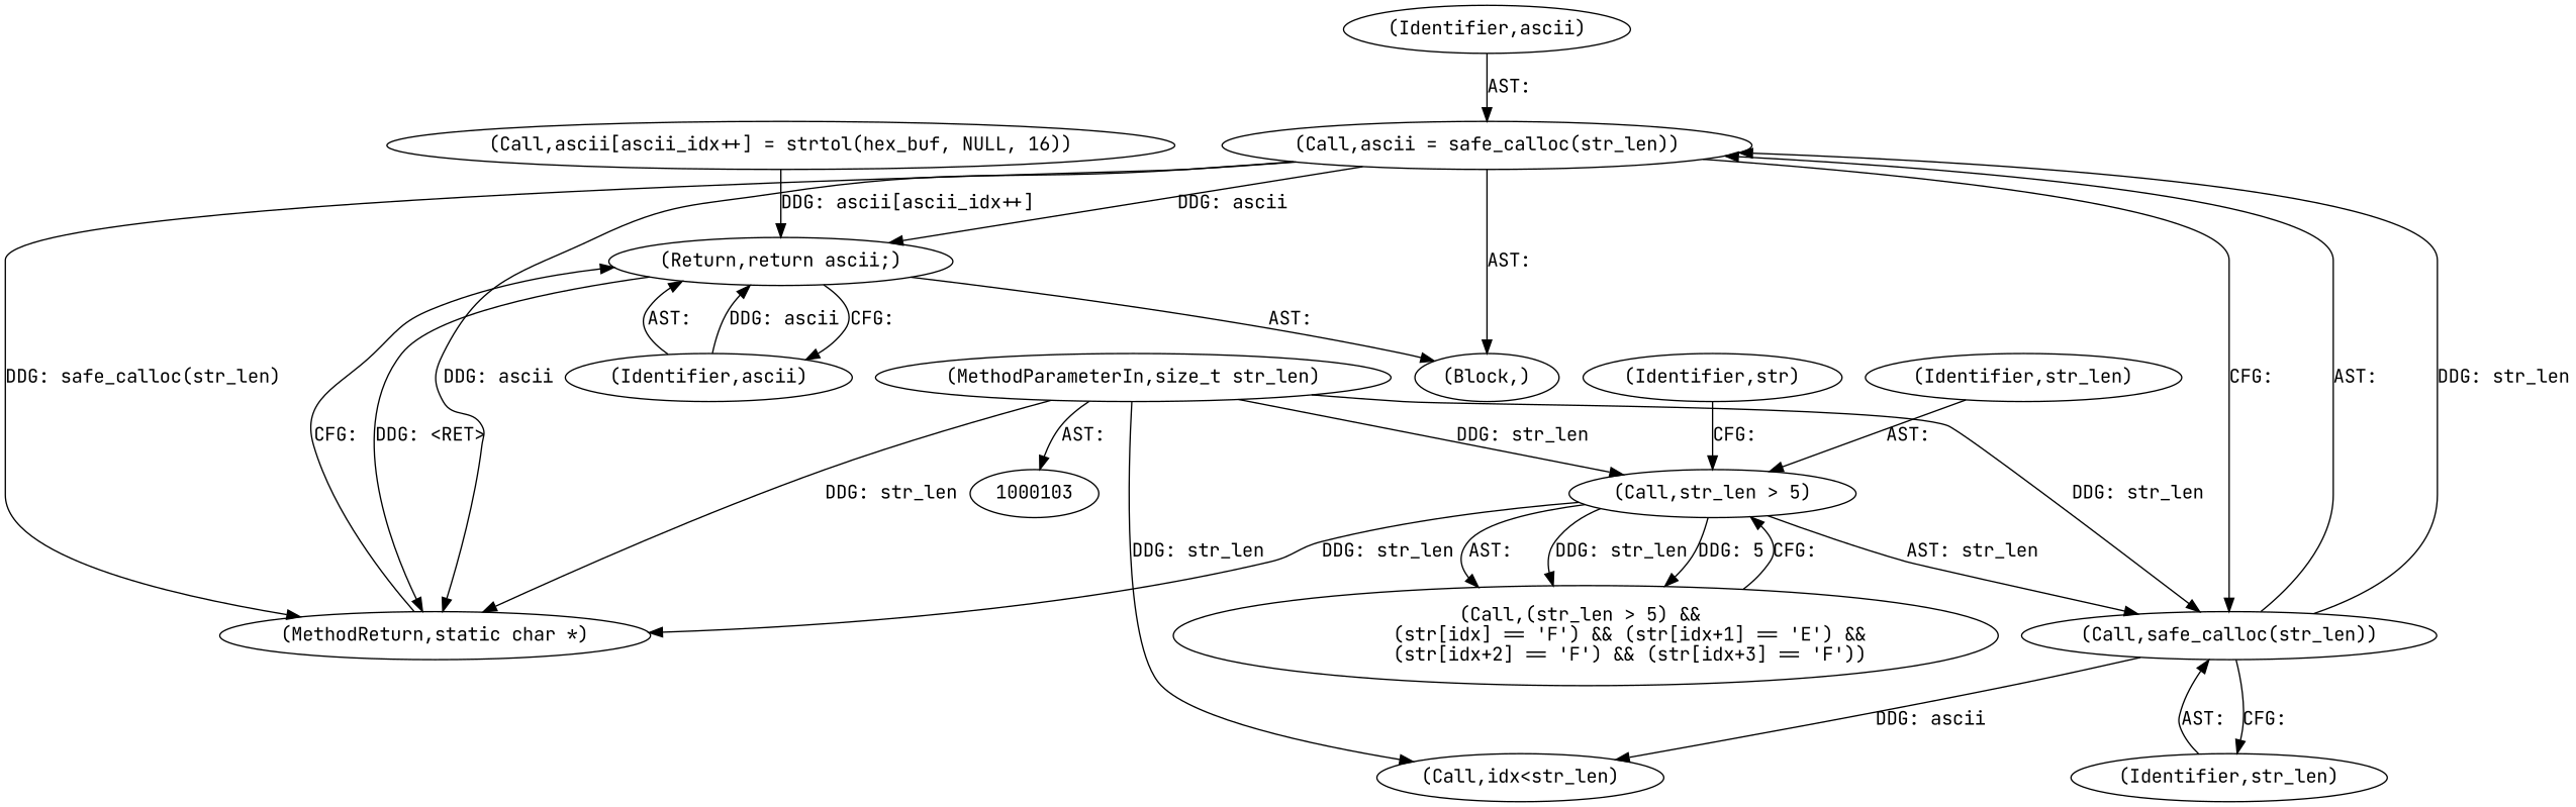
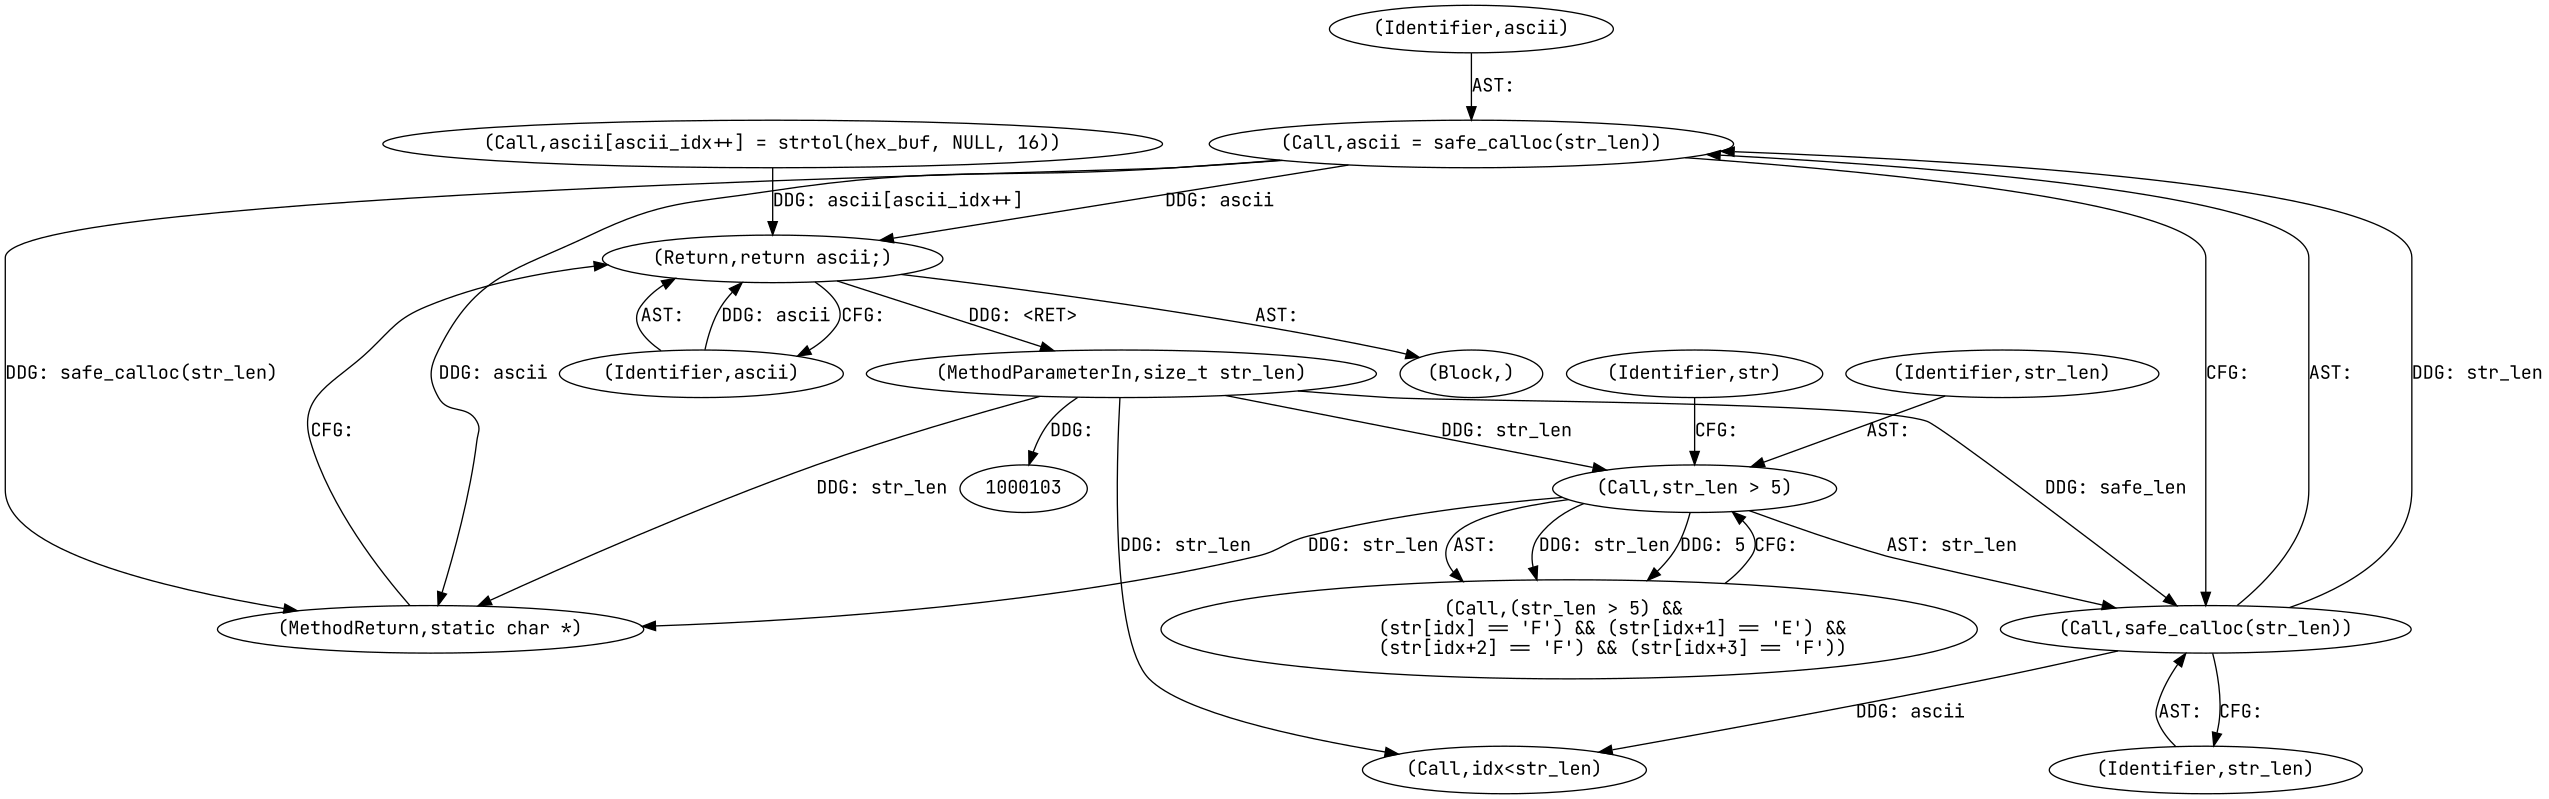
  digraph {
    fontname="JetBrains Mono"
    node [fontname="JetBrains Mono"]
    edge [fontname="JetBrains Mono"]
    n1 [label="(Call,ascii = safe_calloc(str_len))"]
    n2 [label="(Call,safe_calloc(str_len))"]
    n3 [label="(Return,return ascii;)"]
    n4 [label="(MethodReturn,static char *)"]
    n5 [label="(Block,)"]
    n6 [label="(Call,idx<str_len)"]
    n7 [label="(Identifier,str_len)"]
    n8 [label="(Identifier,ascii)"]
    n9 [label="(Call,str_len > 5)"]
    n10 [label="(Call,(str_len > 5) && \n        (str[idx] == 'F') && (str[idx+1] == 'E') &&\n        (str[idx+2] == 'F') && (str[idx+3] == 'F'))"]
    n11 [label="(MethodParameterIn,size_t str_len)"]
    1000103
    n13 [label="(Call,ascii[ascii_idx++] = strtol(hex_buf, NULL, 16))"]
    n14 [label="(Identifier,ascii)"]
    n15 [label="(Identifier,str_len)"]
    n16 [label="(Identifier,str)"]
    n1 -> n2 [label="CFG: "]
    n1 -> n3 [label="DDG: ascii"]
    n1 -> n4 [label="DDG: ascii"]
    n1 -> n4 [label="DDG: safe_calloc(str_len)"]
-   n1 -> n5 [label="AST: "]
    n2 -> n1 [label="AST: "]
    n2 -> n1 [label="DDG: str_len"]
    n2 -> n6 [label="DDG: ascii"]
    n2 -> n7 [label="CFG: "]
-   n3 -> n4 [label="DDG: <RET>"]
+   n3 -> n11 [label="DDG: <RET>"]
    n3 -> n5 [label="AST: "]
    n3 -> n8 [label="CFG: "]
    n4 -> n3 [label="CFG: "]
    n7 -> n2 [label="AST: "]
    n8 -> n3 [label="AST: "]
    n8 -> n3 [label="DDG: ascii"]
    n9 -> n2 [label="AST: str_len"]
    n9 -> n4 [label="DDG: str_len"]
    n9 -> n10 [label="AST: "]
    n9 -> n10 [label="DDG: str_len"]
    n9 -> n10 [label="DDG: 5"]
    n10 -> n9 [label="CFG: "]
-   n11 -> n2 [label="DDG: str_len"]
+   n11 -> n2 [label="DDG: safe_len"]
    n11 -> n4 [label="DDG: str_len"]
    n11 -> n6 [label="DDG: str_len"]
    n11 -> n9 [label="DDG: str_len"]
-   n11 -> 1000103 [label="AST: "]
+   n11 -> 1000103 [label="DDG: "]
    n13 -> n3 [label="DDG: ascii[ascii_idx++]"]
    n14 -> n1 [label="AST: "]
    n15 -> n9 [label="AST: "]
    n16 -> n9 [label="CFG: "]
  }
